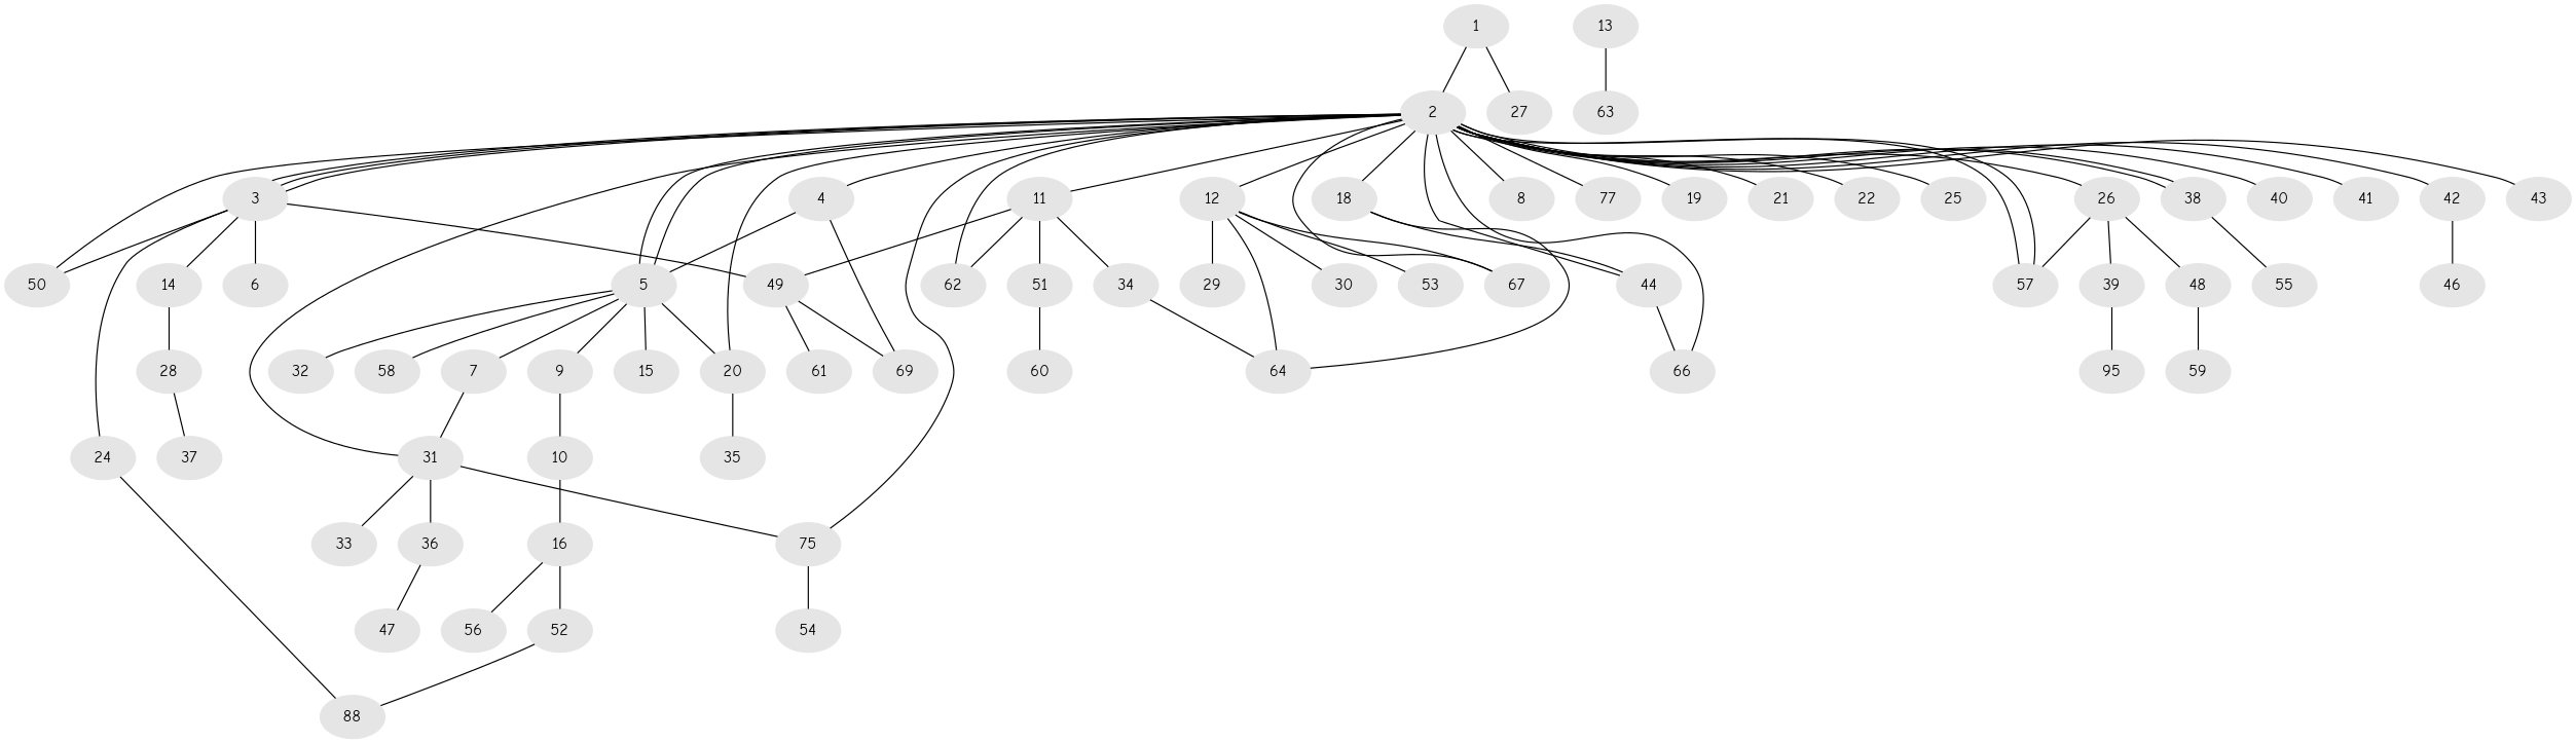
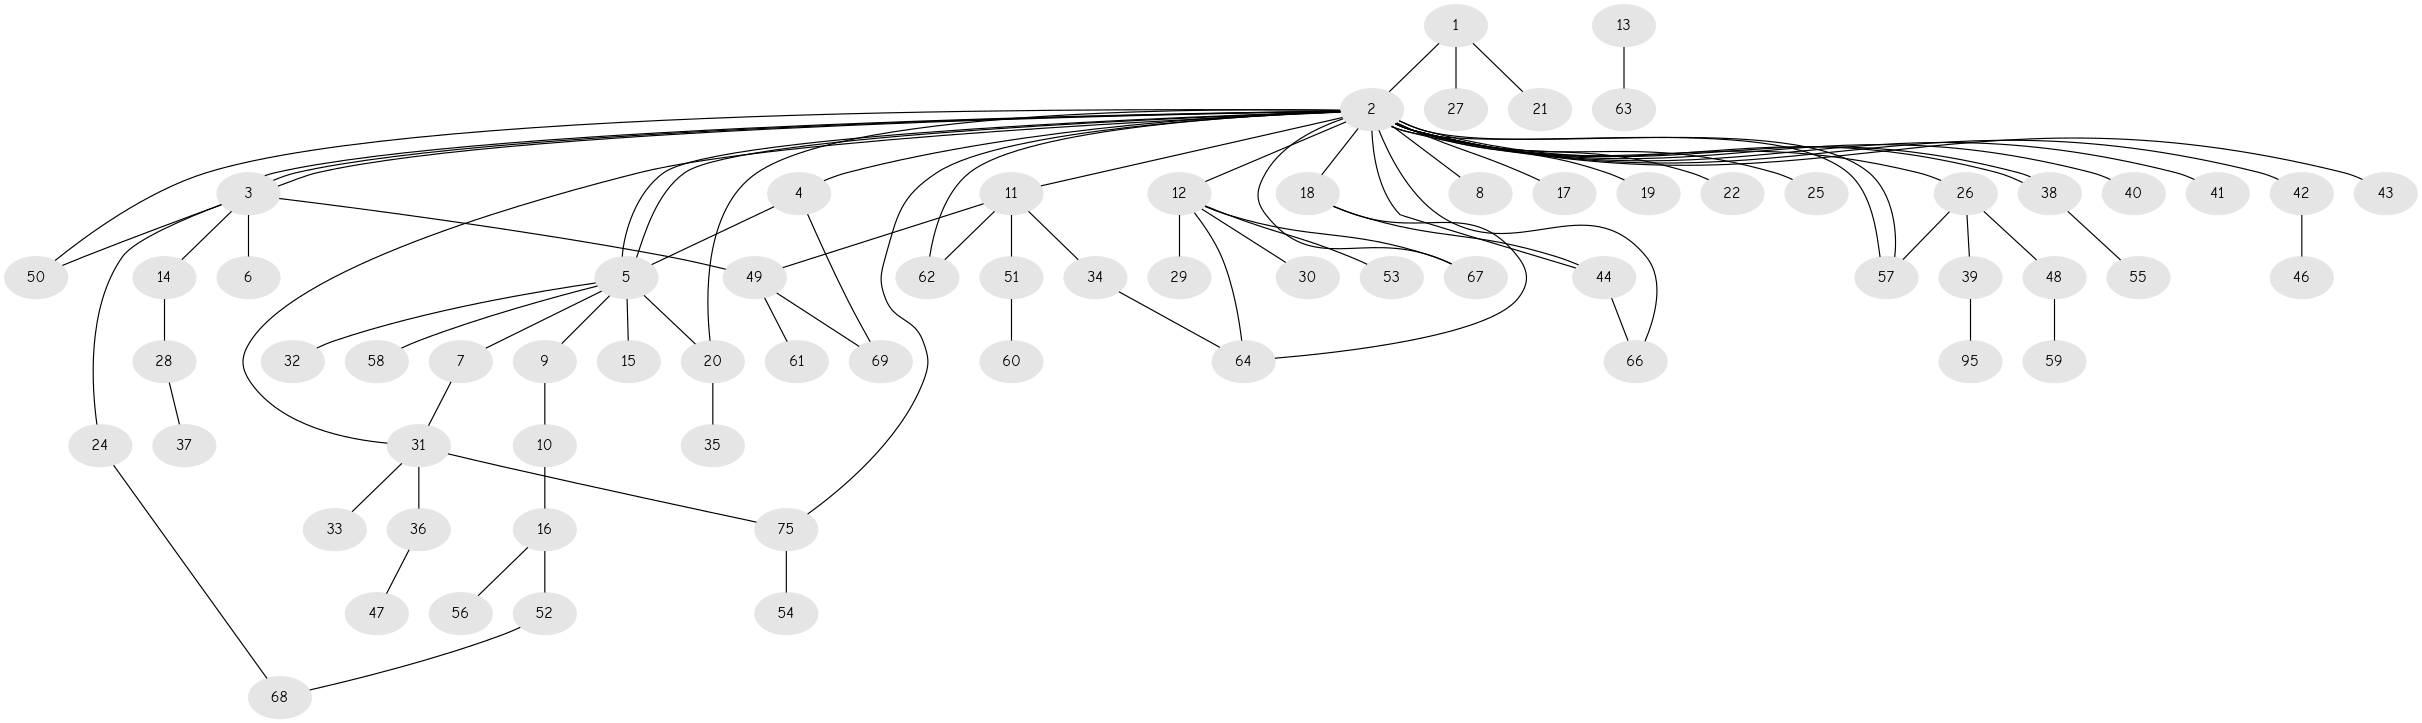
  graph {
    fontname="Comic Neue"
    node [color=gray90 fontname="Comic Neue" style=filled]
    edge [fontname="Comic Neue"]
    1
    2
    27
    3
    4
    5
    8
    11
    12
-   17 [label=77]
+   17
    18
    19
    20
    21
    22
    25
    26
    31
    38
    40
    41
    42
    43
    44
    n25 [label=75]
    50
    57
    62
    66
    67
    6
    14
    24
    49
    69
    7
    9
    15
    32
    58
    34
    51
    29
    30
    53
    64
    13
    63
    35
    39
    48
    33
    36
    55
    46
    54
    28
-   68 [label=88]
+   68
    61
    10
    16
    52
    56
    60
    37
    n66 [label=95]
    59
    47
    1 -- 2
    1 -- 27
    2 -- 3
    2 -- 3
    2 -- 3
    2 -- 4
    2 -- 5
    2 -- 5
    2 -- 8
    2 -- 11
    2 -- 12
    2 -- 17
    2 -- 18
    2 -- 19
    2 -- 20
-   2 -- 21
+   1 -- 21
    2 -- 22
    2 -- 25
    2 -- 26
    2 -- 31
    2 -- 38
    2 -- 38
    2 -- 40
    2 -- 41
    2 -- 42
    2 -- 43
    2 -- 44
    2 -- n25
    2 -- 50
    2 -- 57
    2 -- 57
    2 -- 62
    2 -- 66
    2 -- 67
    3 -- 50
    3 -- 6
    3 -- 14
    3 -- 24
    3 -- 49
    4 -- 5
    4 -- 69
    5 -- 20
    5 -- 7
    5 -- 9
    5 -- 15
    5 -- 32
    5 -- 58
    11 -- 62
    11 -- 49
    11 -- 34
    11 -- 51
    12 -- 67
    12 -- 29
    12 -- 30
    12 -- 53
    12 -- 64
    18 -- 44
    18 -- 64
    20 -- 35
    26 -- 57
    26 -- 39
    26 -- 48
    31 -- n25
    31 -- 33
    31 -- 36
    38 -- 55
    42 -- 46
    44 -- 66
    n25 -- 54
    14 -- 28
    24 -- 68
    49 -- 69
    49 -- 61
    7 -- 31
    9 -- 10
    34 -- 64
    51 -- 60
    13 -- 63
    39 -- n66
    48 -- 59
    36 -- 47
    28 -- 37
    10 -- 16
    16 -- 52
    16 -- 56
    52 -- 68
  }
